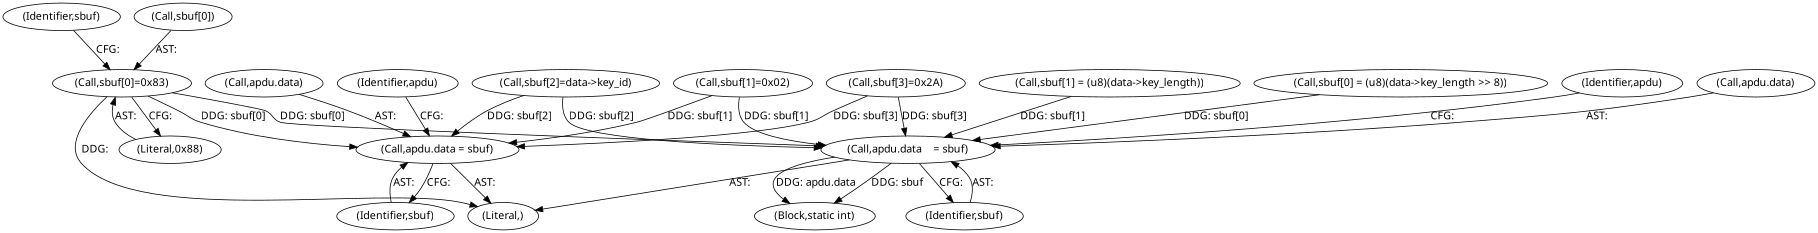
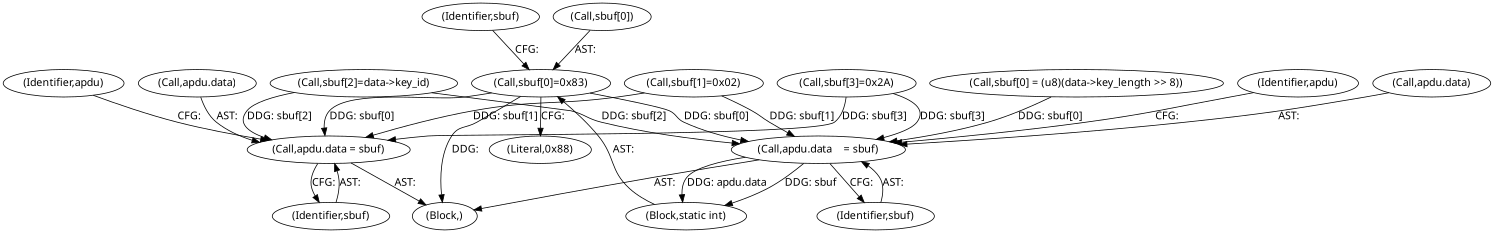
  digraph {
    fontname="Noto Sans"
    node [fontname="Noto Sans"]
    edge [fontname="Noto Sans"]
    n1 [label="(Call,sbuf[0]=0x83)"]
    n2 [label="(Call,apdu.data = sbuf)"]
    n3 [label="(Call,apdu.data    = sbuf)"]
-   n4 [label="(Literal,)"]
+   n4 [label="(Block,)"]
    n5 [label="(Literal,0x88)"]
    n6 [label="(Identifier,sbuf)"]
    n7 [label="(Block,static int)"]
    n8 [label="(Identifier,sbuf)"]
    n9 [label="(Call,apdu.data)"]
    n10 [label="(Identifier,apdu)"]
    n11 [label="(Call,sbuf[2]=data->key_id)"]
-   n12 [label="(Call,sbuf[1] = (u8)(data->key_length))"]
    n13 [label="(Call,sbuf[1]=0x02)"]
    n14 [label="(Call,sbuf[0] = (u8)(data->key_length >> 8))"]
    n15 [label="(Identifier,sbuf)"]
    n16 [label="(Call,sbuf[0])"]
    n17 [label="(Identifier,apdu)"]
    n18 [label="(Call,apdu.data)"]
    n19 [label="(Call,sbuf[3]=0x2A)"]
    n1 -> n2 [label="DDG: sbuf[0]"]
    n1 -> n3 [label="DDG: sbuf[0]"]
    n1 -> n4 [label="DDG: "]
    n1 -> n5 [label="CFG: "]
    n2 -> n4 [label="AST: "]
    n2 -> n6 [label="CFG: "]
    n3 -> n4 [label="AST: "]
    n3 -> n7 [label="DDG: apdu.data"]
    n3 -> n7 [label="DDG: sbuf"]
    n3 -> n8 [label="CFG: "]
-   n5 -> n1 [label="AST: "]
+   n7 -> n1 [label="AST: "]
    n6 -> n2 [label="AST: "]
    n8 -> n3 [label="AST: "]
    n9 -> n2 [label="AST: "]
    n10 -> n2 [label="CFG: "]
    n11 -> n2 [label="DDG: sbuf[2]"]
    n11 -> n3 [label="DDG: sbuf[2]"]
-   n12 -> n3 [label="DDG: sbuf[1]"]
    n13 -> n2 [label="DDG: sbuf[1]"]
    n13 -> n3 [label="DDG: sbuf[1]"]
    n14 -> n3 [label="DDG: sbuf[0]"]
    n15 -> n1 [label="CFG: "]
    n16 -> n1 [label="AST: "]
    n17 -> n3 [label="CFG: "]
    n18 -> n3 [label="AST: "]
    n19 -> n2 [label="DDG: sbuf[3]"]
    n19 -> n3 [label="DDG: sbuf[3]"]
  }
